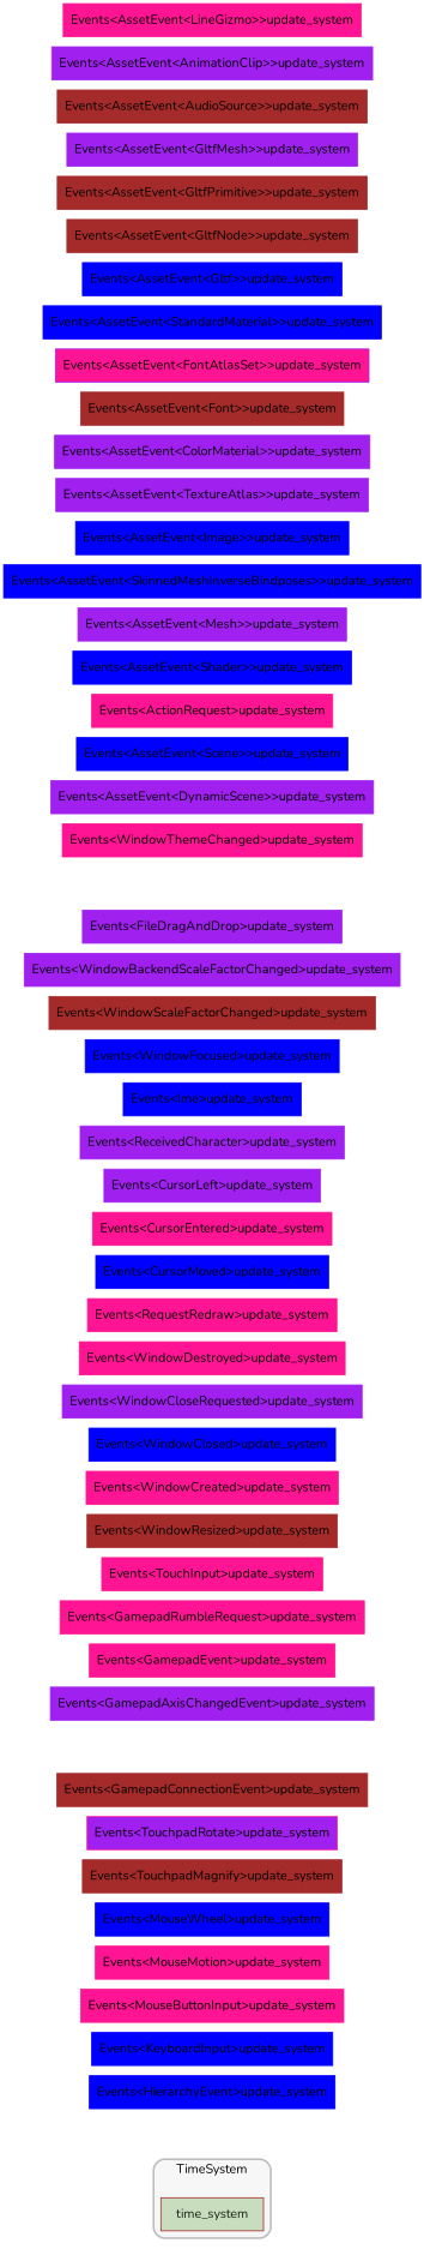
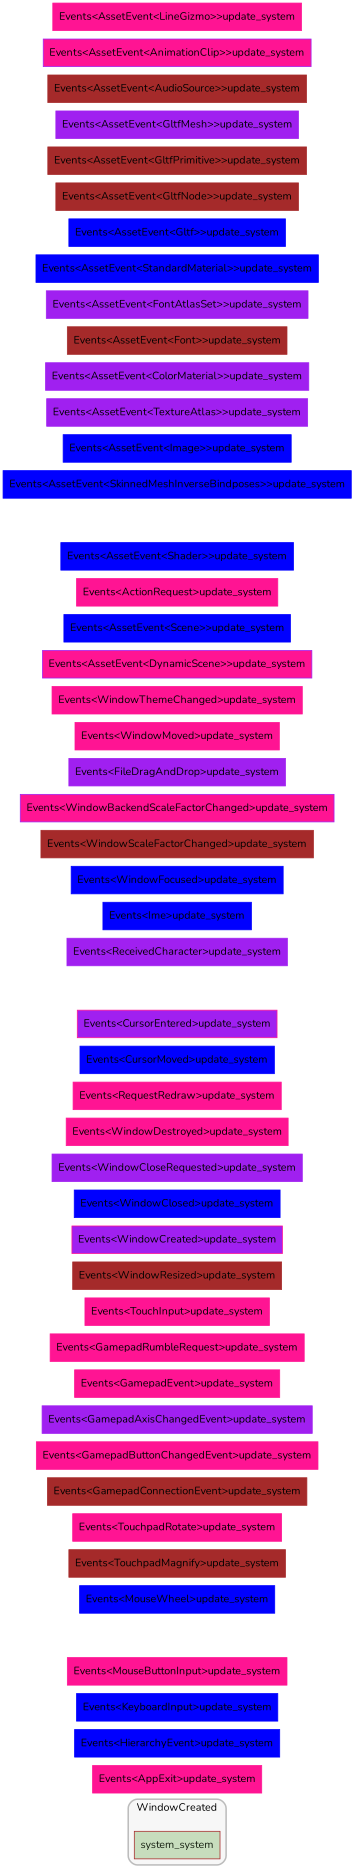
  digraph {
    bgcolor=white
    compound=true
    fontname=Nunito
    nodesep=0.15
    rankdir=LR
    splines=spline
    node [shape=box style=filled fontname=Nunito color=deeppink]
    "set_marker_node_Set(2)" [height=0 shape=point style=invis color=""]
-   n2 [color=brown fillcolor="#c7ddbd" fontcolor="#162111" label=time_system penwidth=1]
+   n2 [color=brown fillcolor="#c7ddbd" fontcolor="#162111" label=system_system penwidth=1]
+   n3 [label="Events<AppExit>update_system"]
    n4 [label="Events<HierarchyEvent>update_system" color=blue]
    n5 [label="Events<KeyboardInput>update_system" color=blue]
    n6 [label="Events<MouseButtonInput>update_system"]
-   n7 [label="Events<MouseMotion>update_system"]
    n8 [label="Events<MouseWheel>update_system" color=blue]
    n9 [label="Events<TouchpadMagnify>update_system" color=brown]
-   n10 [label="Events<TouchpadRotate>update_system" fillcolor=purple]
+   n10 [label="Events<TouchpadRotate>update_system"]
    n11 [label="Events<GamepadConnectionEvent>update_system" color=brown]
+   n12 [label="Events<GamepadButtonChangedEvent>update_system"]
    n13 [label="Events<GamepadAxisChangedEvent>update_system" color=purple]
    n14 [label="Events<GamepadEvent>update_system"]
    n15 [label="Events<GamepadRumbleRequest>update_system"]
    n16 [label="Events<TouchInput>update_system"]
    n17 [label="Events<WindowResized>update_system" color=brown]
-   n18 [label="Events<WindowCreated>update_system"]
+   n18 [label="Events<WindowCreated>update_system" fillcolor=purple]
    n19 [label="Events<WindowClosed>update_system" color=blue]
    n20 [label="Events<WindowCloseRequested>update_system" color=purple]
    n21 [label="Events<WindowDestroyed>update_system"]
    n22 [label="Events<RequestRedraw>update_system"]
    n23 [label="Events<CursorMoved>update_system" color=blue]
-   n24 [label="Events<CursorEntered>update_system"]
-   n25 [label="Events<CursorLeft>update_system" color=purple]
+   n24 [label="Events<CursorEntered>update_system" fillcolor=purple]
    n26 [label="Events<ReceivedCharacter>update_system" color=purple]
    n27 [label="Events<Ime>update_system" color=blue]
    n28 [label="Events<WindowFocused>update_system" color=blue]
    n29 [label="Events<WindowScaleFactorChanged>update_system" color=brown]
-   n30 [label="Events<WindowBackendScaleFactorChanged>update_system" color=purple]
+   n30 [label="Events<WindowBackendScaleFactorChanged>update_system" color=purple fillcolor=deeppink]
    n31 [label="Events<FileDragAndDrop>update_system" color=purple]
+   n32 [label="Events<WindowMoved>update_system"]
    n33 [label="Events<WindowThemeChanged>update_system"]
-   n34 [label="Events<AssetEvent<DynamicScene>>update_system" color=purple]
+   n34 [label="Events<AssetEvent<DynamicScene>>update_system" color=purple fillcolor=deeppink]
    n35 [label="Events<AssetEvent<Scene>>update_system" color=blue]
    n36 [label="Events<ActionRequest>update_system"]
    n37 [label="Events<AssetEvent<Shader>>update_system" color=blue]
-   n38 [label="Events<AssetEvent<Mesh>>update_system" color=purple]
    n39 [label="Events<AssetEvent<SkinnedMeshInverseBindposes>>update_system" color=blue]
    n40 [label="Events<AssetEvent<Image>>update_system" color=blue]
    n41 [label="Events<AssetEvent<TextureAtlas>>update_system" color=purple]
    n42 [label="Events<AssetEvent<ColorMaterial>>update_system" color=purple]
    n43 [label="Events<AssetEvent<Font>>update_system" color=brown]
-   n44 [label="Events<AssetEvent<FontAtlasSet>>update_system" color=purple fillcolor=deeppink]
+   n44 [label="Events<AssetEvent<FontAtlasSet>>update_system" color=purple]
    n45 [label="Events<AssetEvent<StandardMaterial>>update_system" color=blue]
    n46 [label="Events<AssetEvent<Gltf>>update_system" color=blue]
    n47 [label="Events<AssetEvent<GltfNode>>update_system" color=brown]
    n48 [label="Events<AssetEvent<GltfPrimitive>>update_system" color=brown]
    n49 [label="Events<AssetEvent<GltfMesh>>update_system" color=purple]
    n50 [label="Events<AssetEvent<AudioSource>>update_system" color=brown]
-   n51 [label="Events<AssetEvent<AnimationClip>>update_system" color=purple]
+   n51 [label="Events<AssetEvent<AnimationClip>>update_system" color=purple fillcolor=deeppink]
    n52 [label="Events<AssetEvent<LineGizmo>>update_system"]
    subgraph cluster_1 {
      color="#00000040"
      fillcolor="#00000008"
      fontcolor="#000000"
-     label=TimeSystem
+     label=WindowCreated
      penwidth=2
      style="rounded,filled"
      "set_marker_node_Set(2)"
      n2
    }
  }
